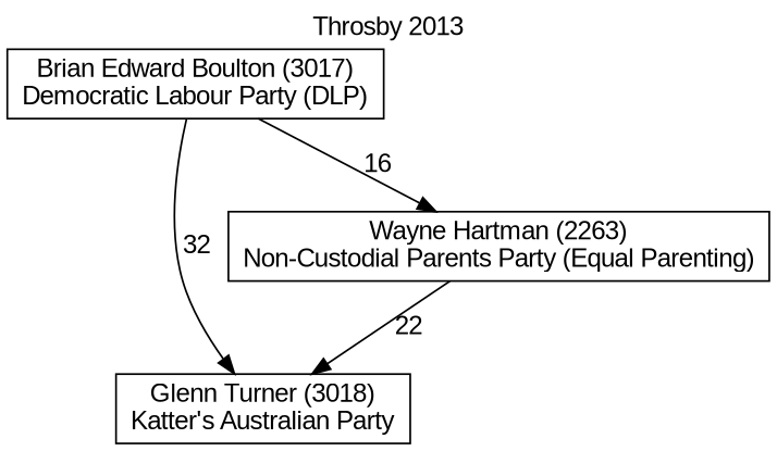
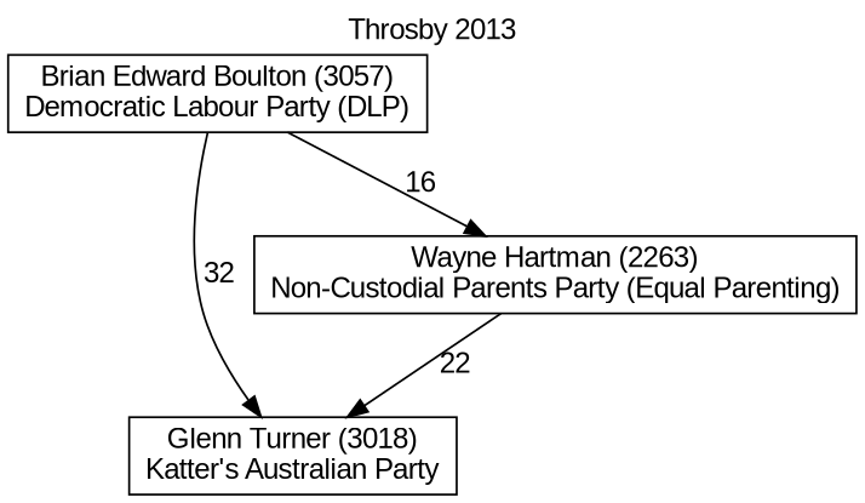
  digraph {
    label="Throsby 2013"
    labelloc=t
    mclimit=10
    fontname="Liberation Sans"
    node [shape=box fontname="Liberation Sans"]
    edge [fontname="Liberation Sans"]
    n1 [label="Glenn Turner (3018)\nKatter's Australian Party"]
    n2 [label="Wayne Hartman (2263)\nNon-Custodial Parents Party (Equal Parenting)"]
-   n3 [label="Brian Edward Boulton (3017)\nDemocratic Labour Party (DLP)"]
+   n3 [label="Brian Edward Boulton (3057)\nDemocratic Labour Party (DLP)"]
    n2 -> n1 [label=22]
    n3 -> n1 [label=32]
    n3 -> n2 [label=16]
  }
